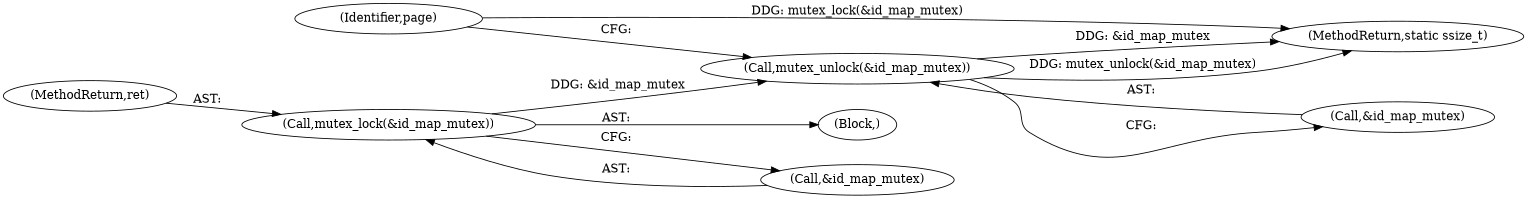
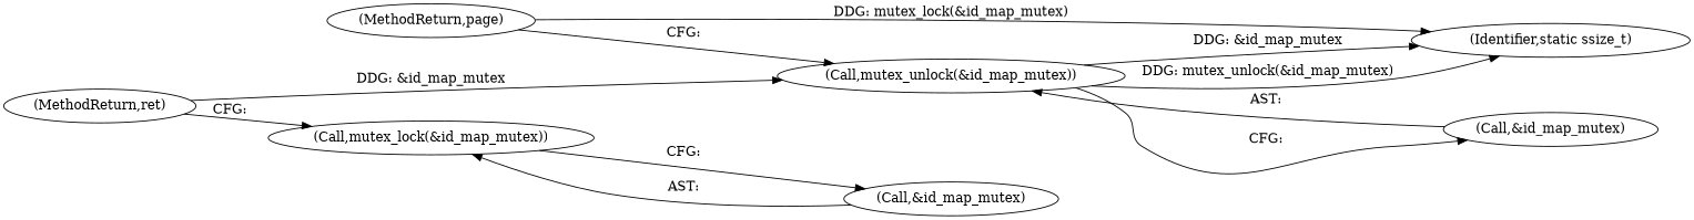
  digraph {
    rankdir=LR
    n1 [label="(Call,mutex_lock(&id_map_mutex))"]
    n2 [label="(Call,mutex_unlock(&id_map_mutex))"]
-   n3 [label="(Block,)"]
    n4 [label="(Call,&id_map_mutex)"]
-   n5 [label="(MethodReturn,static ssize_t)"]
+   n5 [label="(Identifier,static ssize_t)"]
    n6 [label="(Call,&id_map_mutex)"]
-   n7 [label="(Identifier,page)"]
+   n7 [label="(MethodReturn,page)"]
    n8 [label="(MethodReturn,ret)"]
-   n1 -> n2 [label="DDG: &id_map_mutex"]
-   n1 -> n3 [label="AST: "]
+   n8 -> n2 [label="DDG: &id_map_mutex"]
    n1 -> n4 [label="CFG: "]
    n2 -> n5 [label="DDG: &id_map_mutex"]
    n2 -> n5 [label="DDG: mutex_unlock(&id_map_mutex)"]
    n2 -> n6 [label="CFG: "]
    n4 -> n1 [label="AST: "]
    n6 -> n2 [label="AST: "]
    n7 -> n2 [label="CFG: "]
    n7 -> n5 [label="DDG: mutex_lock(&id_map_mutex)"]
-   n8 -> n1 [label="AST: "]
+   n8 -> n1 [label="CFG: "]
  }
